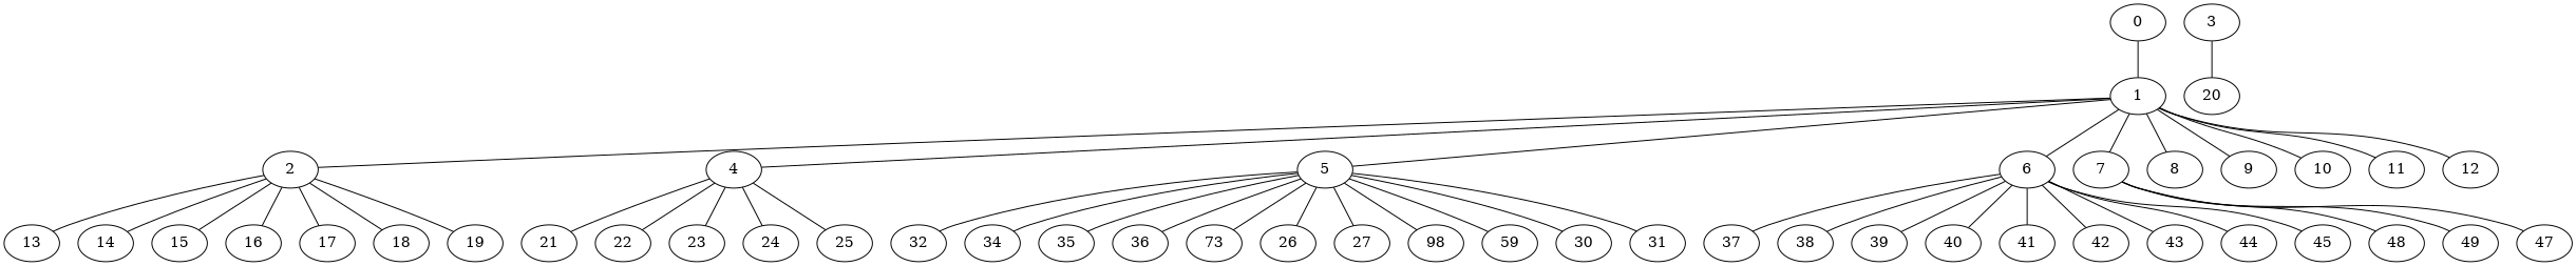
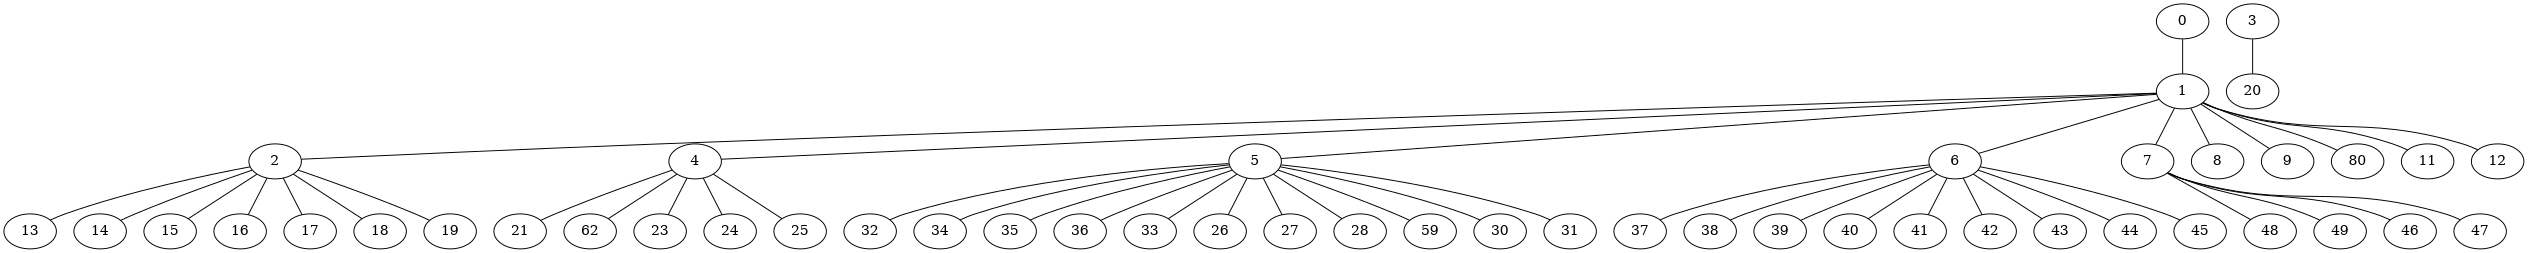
  graph {
    0
    1
    2
    4
    5
    6
    7
    8
    9
-   10
+   10 [label=80]
    11
    12
    13
    14
    15
    16
    17
    18
    19
    3
    20
    21
-   22
+   22 [label=62]
    23
    24
    25
    32
    34
    35
    36
-   33 [label=73]
+   33
    26
    27
-   28 [label=98]
+   28
    n35 [label=59]
    30
    31
    37
    38
    39
    40
    41
    42
    43
    44
    45
    48
    49
+   46
    47
    0 -- 1
    1 -- 2
    1 -- 4
    1 -- 5
    1 -- 6
    1 -- 7
    1 -- 8
    1 -- 9
    1 -- 10
    1 -- 11
    1 -- 12
    2 -- 13
    2 -- 14
    2 -- 15
    2 -- 16
    2 -- 17
    2 -- 18
    2 -- 19
    4 -- 21
    4 -- 22
    4 -- 23
    4 -- 24
    4 -- 25
    5 -- 32
    5 -- 34
    5 -- 35
    5 -- 36
    5 -- 33
    5 -- 26
    5 -- 27
    5 -- 28
    5 -- n35
    5 -- 30
    5 -- 31
    6 -- 37
    6 -- 38
    6 -- 39
    6 -- 40
    6 -- 41
    6 -- 42
    6 -- 43
    6 -- 44
    6 -- 45
    7 -- 48
    7 -- 49
+   7 -- 46
    7 -- 47
    3 -- 20
  }
